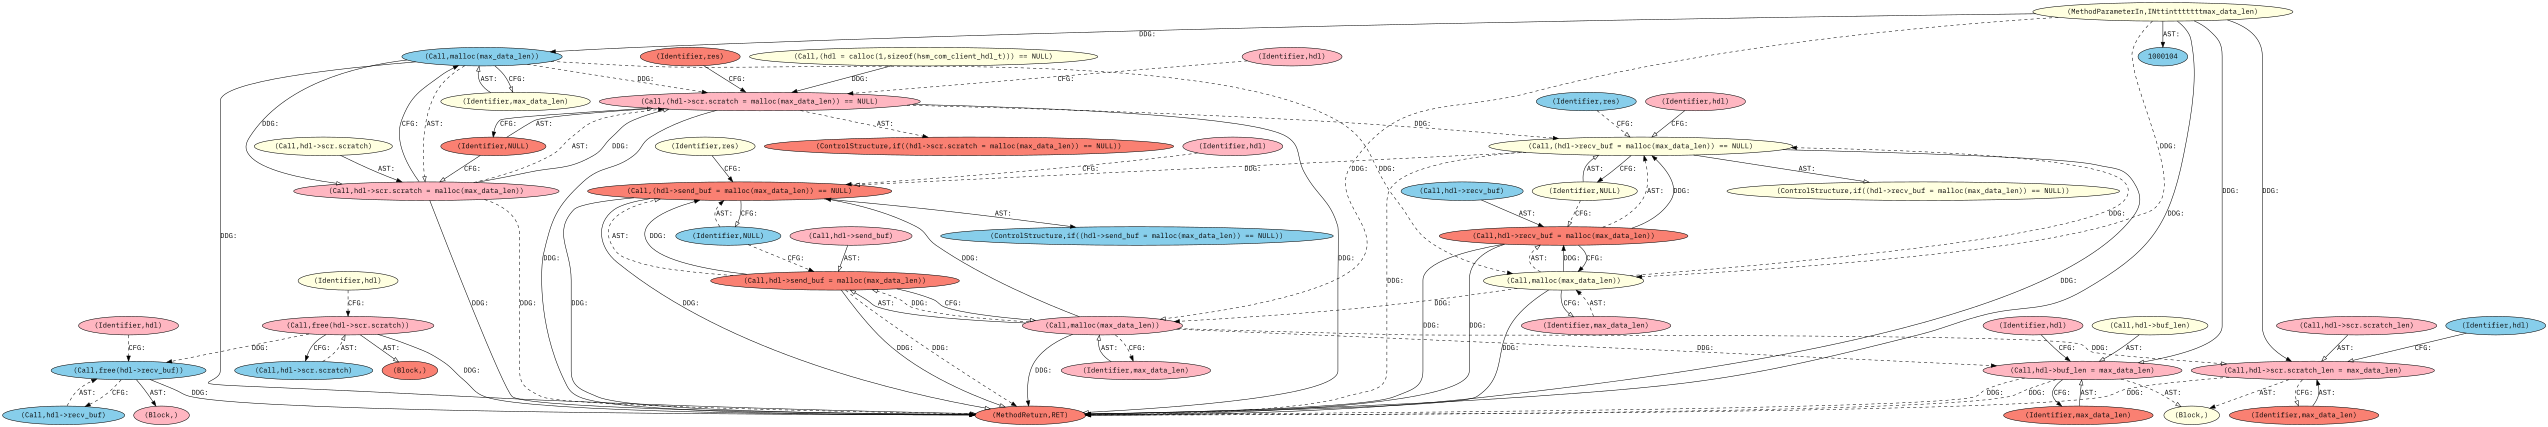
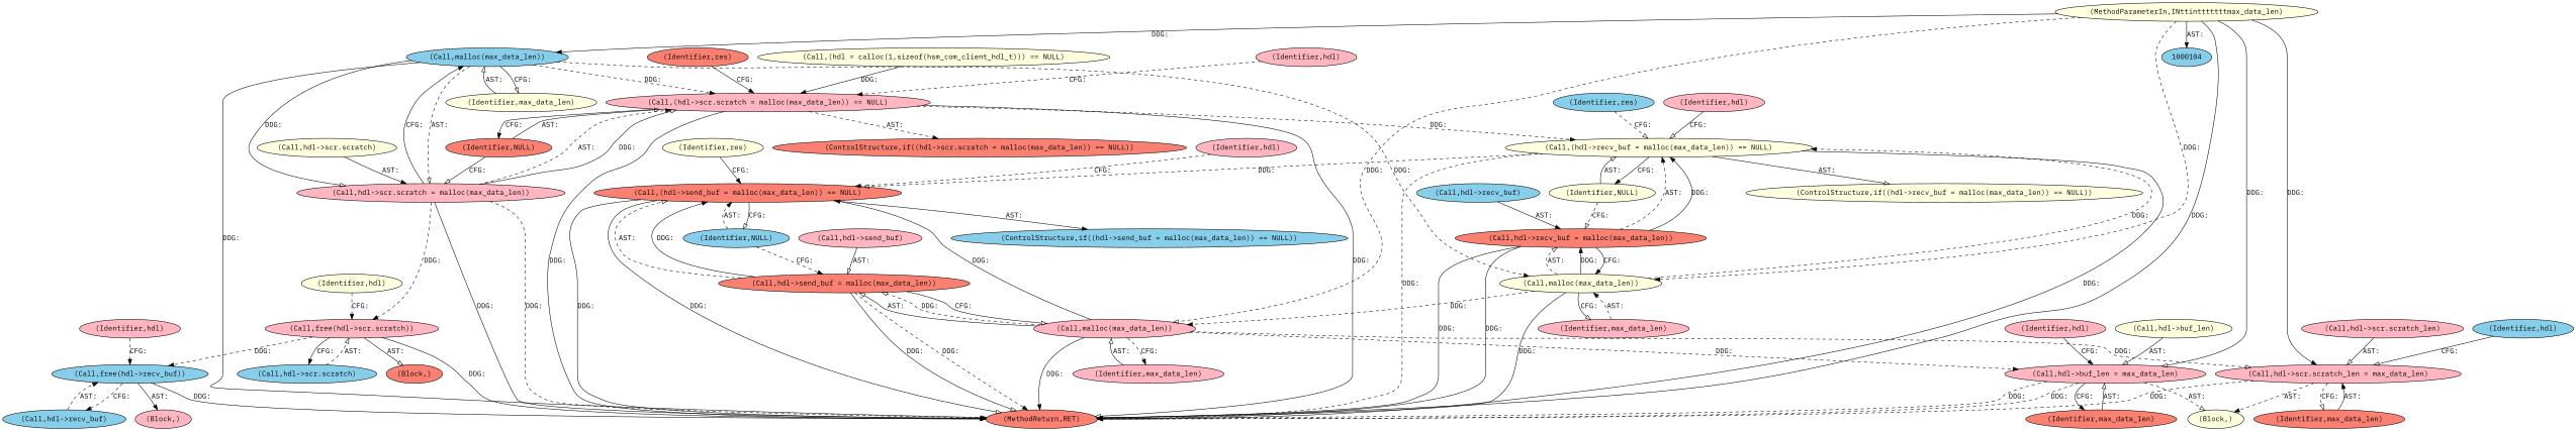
  digraph {
    fontname="IBM Plex Mono"
    node [fillcolor=lightpink fontname="IBM Plex Mono" style=filled]
    edge [arrowhead=normal fontname="IBM Plex Mono" style=solid]
    n1 [fillcolor=skyblue label="(Call,malloc(max_data_len))"]
    n2 [label="(Call,(hdl->scr.scratch = malloc(max_data_len)) == NULL)"]
    n3 [label="(Call,hdl->scr.scratch = malloc(max_data_len))"]
    n4 [fillcolor=lightyellow label="(Call,malloc(max_data_len))"]
    n5 [fillcolor=salmon label="(MethodReturn,RET)"]
    n6 [fillcolor=lightyellow label="(Identifier,max_data_len)"]
    n7 [fillcolor=lightyellow label="(Call,(hdl->recv_buf = malloc(max_data_len)) == NULL)"]
    n8 [fillcolor=salmon label="(ControlStructure,if((hdl->scr.scratch = malloc(max_data_len)) == NULL))"]
    n9 [fillcolor=salmon label="(Identifier,NULL)"]
    n10 [label="(Call,free(hdl->scr.scratch))"]
    n11 [label="(Call,malloc(max_data_len))"]
    n12 [fillcolor=salmon label="(Call,hdl->recv_buf = malloc(max_data_len))"]
    n13 [label="(Identifier,max_data_len)"]
    n14 [fillcolor=lightyellow label="(MethodParameterIn,IN\t\tint\t\t\t\t\t\tmax_data_len)"]
    n15 [label="(Call,hdl->scr.scratch_len = max_data_len)"]
    n16 [label="(Call,hdl->buf_len = max_data_len)"]
    n17 [fillcolor=skyblue label=1000104]
    n18 [fillcolor=salmon label="(Call,(hdl->send_buf = malloc(max_data_len)) == NULL)"]
    n19 [fillcolor=salmon label="(Call,hdl->send_buf = malloc(max_data_len))"]
    n20 [label="(Identifier,max_data_len)"]
    n21 [fillcolor=salmon label="(Identifier,max_data_len)"]
    n22 [fillcolor=lightyellow label="(Block,)"]
    n23 [fillcolor=salmon label="(Identifier,max_data_len)"]
    n24 [fillcolor=lightyellow label="(ControlStructure,if((hdl->recv_buf = malloc(max_data_len)) == NULL))"]
    n25 [fillcolor=lightyellow label="(Identifier,NULL)"]
    n26 [fillcolor=skyblue label="(ControlStructure,if((hdl->send_buf = malloc(max_data_len)) == NULL))"]
    n27 [fillcolor=skyblue label="(Identifier,NULL)"]
    n28 [fillcolor=skyblue label="(Call,hdl->scr.scratch)"]
    n29 [fillcolor=salmon label="(Block,)"]
    n30 [fillcolor=skyblue label="(Call,free(hdl->recv_buf))"]
    n31 [label="(Block,)"]
    n32 [fillcolor=skyblue label="(Call,hdl->recv_buf)"]
    n33 [label="(Identifier,hdl)"]
    n34 [label="(Identifier,hdl)"]
    n35 [label="(Identifier,hdl)"]
    n36 [fillcolor=lightyellow label="(Identifier,hdl)"]
    n37 [fillcolor=skyblue label="(Identifier,res)"]
    n38 [label="(Call,hdl->scr.scratch_len)"]
    n39 [fillcolor=salmon label="(Identifier,res)"]
    n40 [fillcolor=skyblue label="(Identifier,hdl)"]
    n41 [label="(Identifier,hdl)"]
    n42 [fillcolor=lightyellow label="(Identifier,res)"]
    n43 [fillcolor=lightyellow label="(Call,(hdl = calloc(1,sizeof(hsm_com_client_hdl_t))) == NULL)"]
    n44 [fillcolor=lightyellow label="(Call,hdl->scr.scratch)"]
    n45 [fillcolor=lightyellow label="(Call,hdl->buf_len)"]
    n46 [label="(Call,hdl->send_buf)"]
    n47 [fillcolor=skyblue label="(Call,hdl->recv_buf)"]
    n48 [label="(Identifier,hdl)"]
    n1 -> n2 [label="DDG: " style=dashed]
    n1 -> n3 [arrowhead=onormal label="AST: " style=dashed]
    n1 -> n3 [arrowhead=onormal label="DDG: "]
    n1 -> n4 [label="DDG: " style=dashed]
    n1 -> n5 [arrowhead=onormal label="DDG: "]
    n1 -> n6 [arrowhead=onormal label="CFG: "]
    n2 -> n5 [label="DDG: "]
    n2 -> n5 [arrowhead=onormal label="DDG: "]
    n2 -> n7 [label="DDG: " style=dashed]
    n2 -> n8 [label="AST: " style=dashed]
    n2 -> n9 [label="CFG: "]
    n3 -> n1 [label="CFG: "]
    n3 -> n2 [label="AST: " style=dashed]
    n3 -> n2 [arrowhead=onormal label="DDG: "]
    n3 -> n5 [label="DDG: "]
    n3 -> n5 [arrowhead=onormal label="DDG: " style=dashed]
+   n3 -> n10 [label="DDG: " style=dashed]
    n4 -> n5 [arrowhead=onormal label="DDG: "]
    n4 -> n7 [label="DDG: " style=dashed]
    n4 -> n11 [label="DDG: " style=dashed]
    n4 -> n12 [arrowhead=onormal label="AST: " style=dashed]
    n4 -> n12 [label="DDG: "]
    n4 -> n13 [arrowhead=onormal label="CFG: "]
    n6 -> n1 [arrowhead=onormal label="AST: "]
    n7 -> n5 [arrowhead=onormal label="DDG: "]
    n7 -> n5 [arrowhead=onormal label="DDG: " style=dashed]
    n7 -> n18 [arrowhead=onormal label="DDG: " style=dashed]
    n7 -> n24 [arrowhead=onormal label="AST: "]
    n7 -> n25 [label="CFG: "]
    n9 -> n2 [arrowhead=onormal label="AST: "]
    n9 -> n3 [arrowhead=onormal label="CFG: "]
    n10 -> n5 [arrowhead=onormal label="DDG: "]
    n10 -> n28 [label="CFG: "]
    n10 -> n29 [arrowhead=onormal label="AST: "]
    n10 -> n30 [label="DDG: " style=dashed]
    n11 -> n5 [label="DDG: "]
    n11 -> n15 [arrowhead=onormal label="DDG: " style=dashed]
    n11 -> n16 [label="DDG: " style=dashed]
    n11 -> n18 [label="DDG: "]
    n11 -> n19 [arrowhead=onormal label="AST: "]
    n11 -> n19 [arrowhead=onormal label="DDG: " style=dashed]
    n11 -> n20 [label="CFG: " style=dashed]
    n12 -> n4 [label="CFG: "]
    n12 -> n5 [arrowhead=onormal label="DDG: "]
    n12 -> n5 [arrowhead=onormal label="DDG: "]
    n12 -> n7 [label="AST: " style=dashed]
    n12 -> n7 [label="DDG: "]
    n13 -> n4 [label="AST: " style=dashed]
    n14 -> n1 [label="DDG: "]
    n14 -> n4 [label="DDG: " style=dashed]
    n14 -> n5 [arrowhead=onormal label="DDG: "]
    n14 -> n11 [arrowhead=onormal label="DDG: " style=dashed]
    n14 -> n15 [label="DDG: "]
    n14 -> n16 [arrowhead=onormal label="DDG: "]
    n14 -> n17 [label="AST: "]
    n15 -> n5 [arrowhead=onormal label="DDG: " style=dashed]
    n15 -> n21 [arrowhead=onormal label="CFG: " style=dashed]
    n15 -> n22 [label="AST: " style=dashed]
    n16 -> n5 [arrowhead=onormal label="DDG: " style=dashed]
    n16 -> n5 [label="DDG: " style=dashed]
    n16 -> n22 [arrowhead=onormal label="AST: " style=dashed]
    n16 -> n23 [label="CFG: "]
    n18 -> n5 [label="DDG: "]
    n18 -> n5 [arrowhead=onormal label="DDG: "]
    n18 -> n26 [label="AST: "]
    n18 -> n27 [arrowhead=onormal label="CFG: "]
    n19 -> n5 [label="DDG: " style=dashed]
    n19 -> n5 [arrowhead=onormal label="DDG: "]
    n19 -> n11 [arrowhead=onormal label="CFG: "]
    n19 -> n18 [arrowhead=onormal label="AST: " style=dashed]
    n19 -> n18 [label="DDG: "]
    n20 -> n11 [arrowhead=onormal label="AST: "]
    n21 -> n15 [label="AST: "]
    n23 -> n16 [arrowhead=onormal label="AST: "]
    n25 -> n7 [arrowhead=onormal label="AST: "]
    n25 -> n12 [arrowhead=onormal label="CFG: " style=dashed]
    n27 -> n18 [label="AST: " style=dashed]
    n27 -> n19 [label="CFG: " style=dashed]
    n28 -> n10 [arrowhead=onormal label="AST: " style=dashed]
    n30 -> n5 [arrowhead=onormal label="DDG: "]
    n30 -> n31 [label="AST: "]
    n30 -> n32 [label="CFG: " style=dashed]
    n32 -> n30 [label="AST: " style=dashed]
    n33 -> n30 [label="CFG: " style=dashed]
    n34 -> n2 [label="CFG: " style=dashed]
    n35 -> n16 [label="CFG: "]
    n36 -> n10 [label="CFG: " style=dashed]
    n37 -> n7 [arrowhead=onormal label="CFG: " style=dashed]
    n38 -> n15 [arrowhead=onormal label="AST: "]
    n39 -> n2 [label="CFG: "]
    n40 -> n15 [arrowhead=onormal label="CFG: "]
    n41 -> n7 [arrowhead=onormal label="CFG: "]
    n42 -> n18 [label="CFG: "]
    n43 -> n2 [label="DDG: "]
    n44 -> n3 [label="AST: "]
    n45 -> n16 [arrowhead=onormal label="AST: "]
    n46 -> n19 [arrowhead=onormal label="AST: "]
    n47 -> n12 [label="AST: "]
    n48 -> n18 [label="CFG: " style=dashed]
  }
